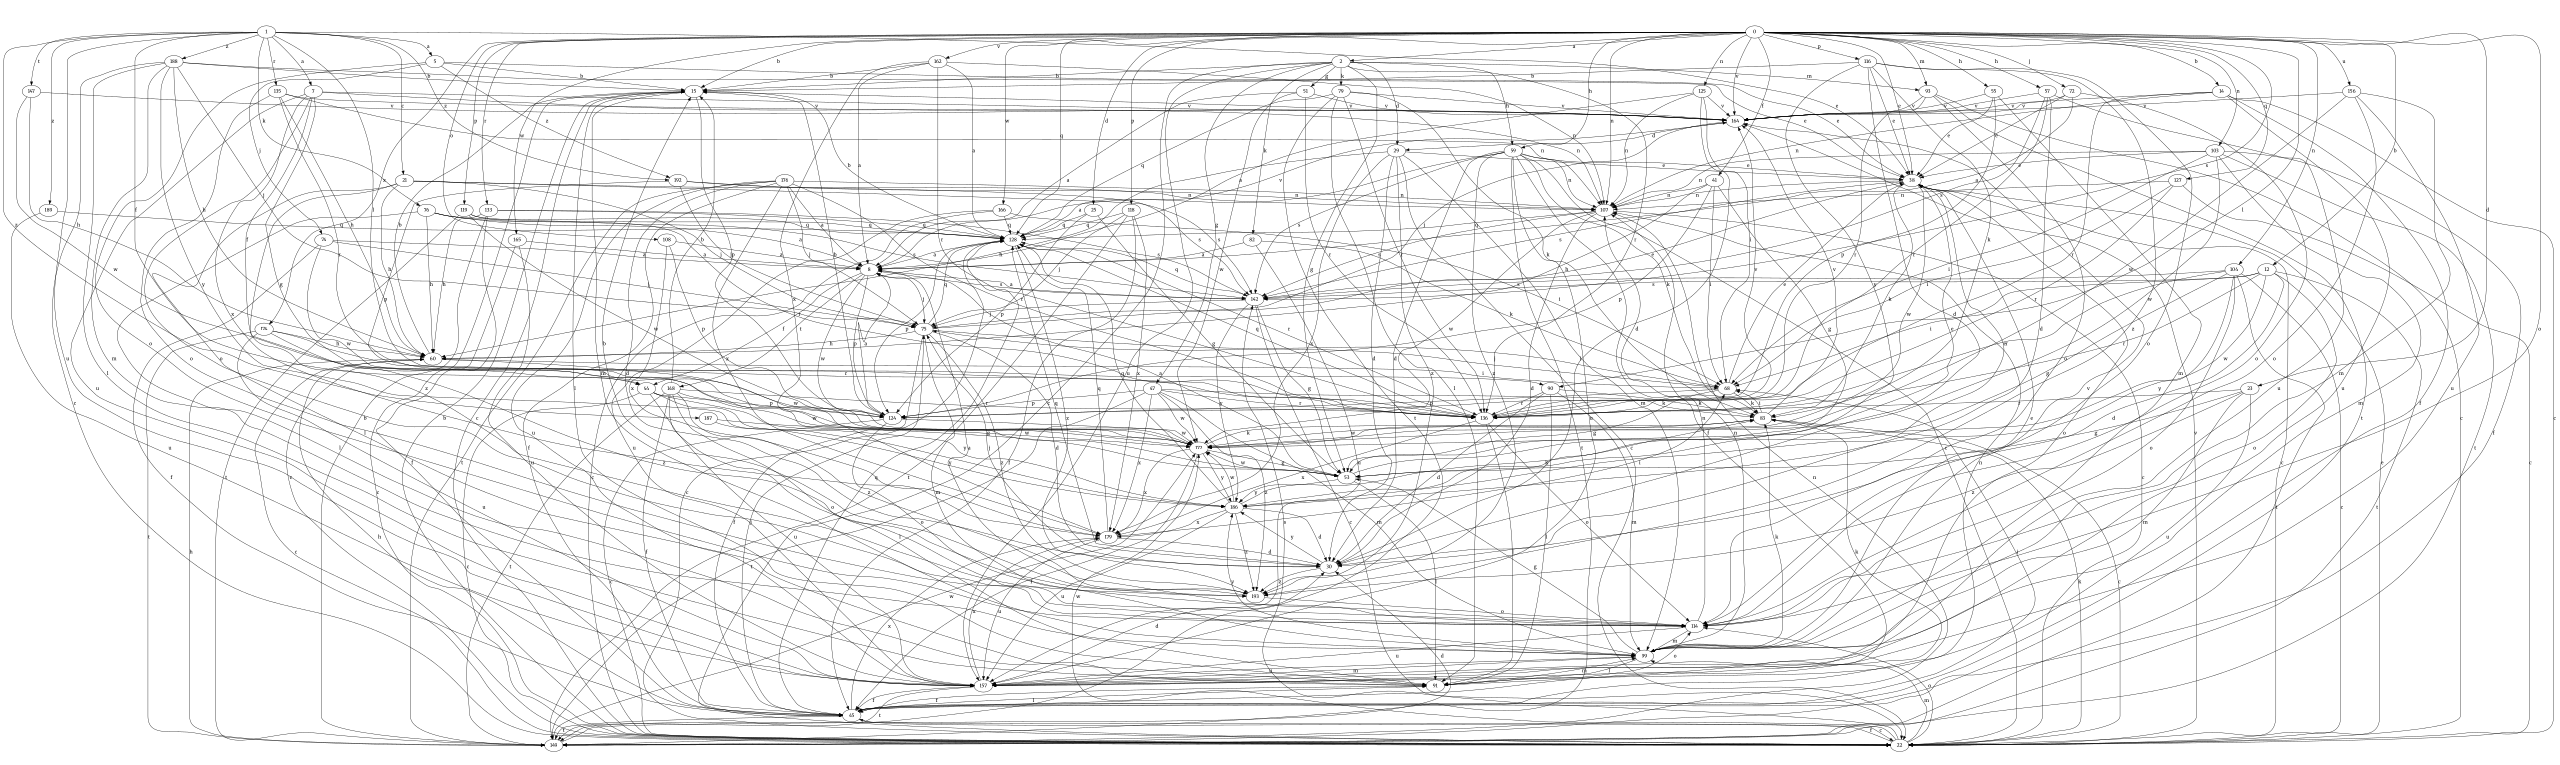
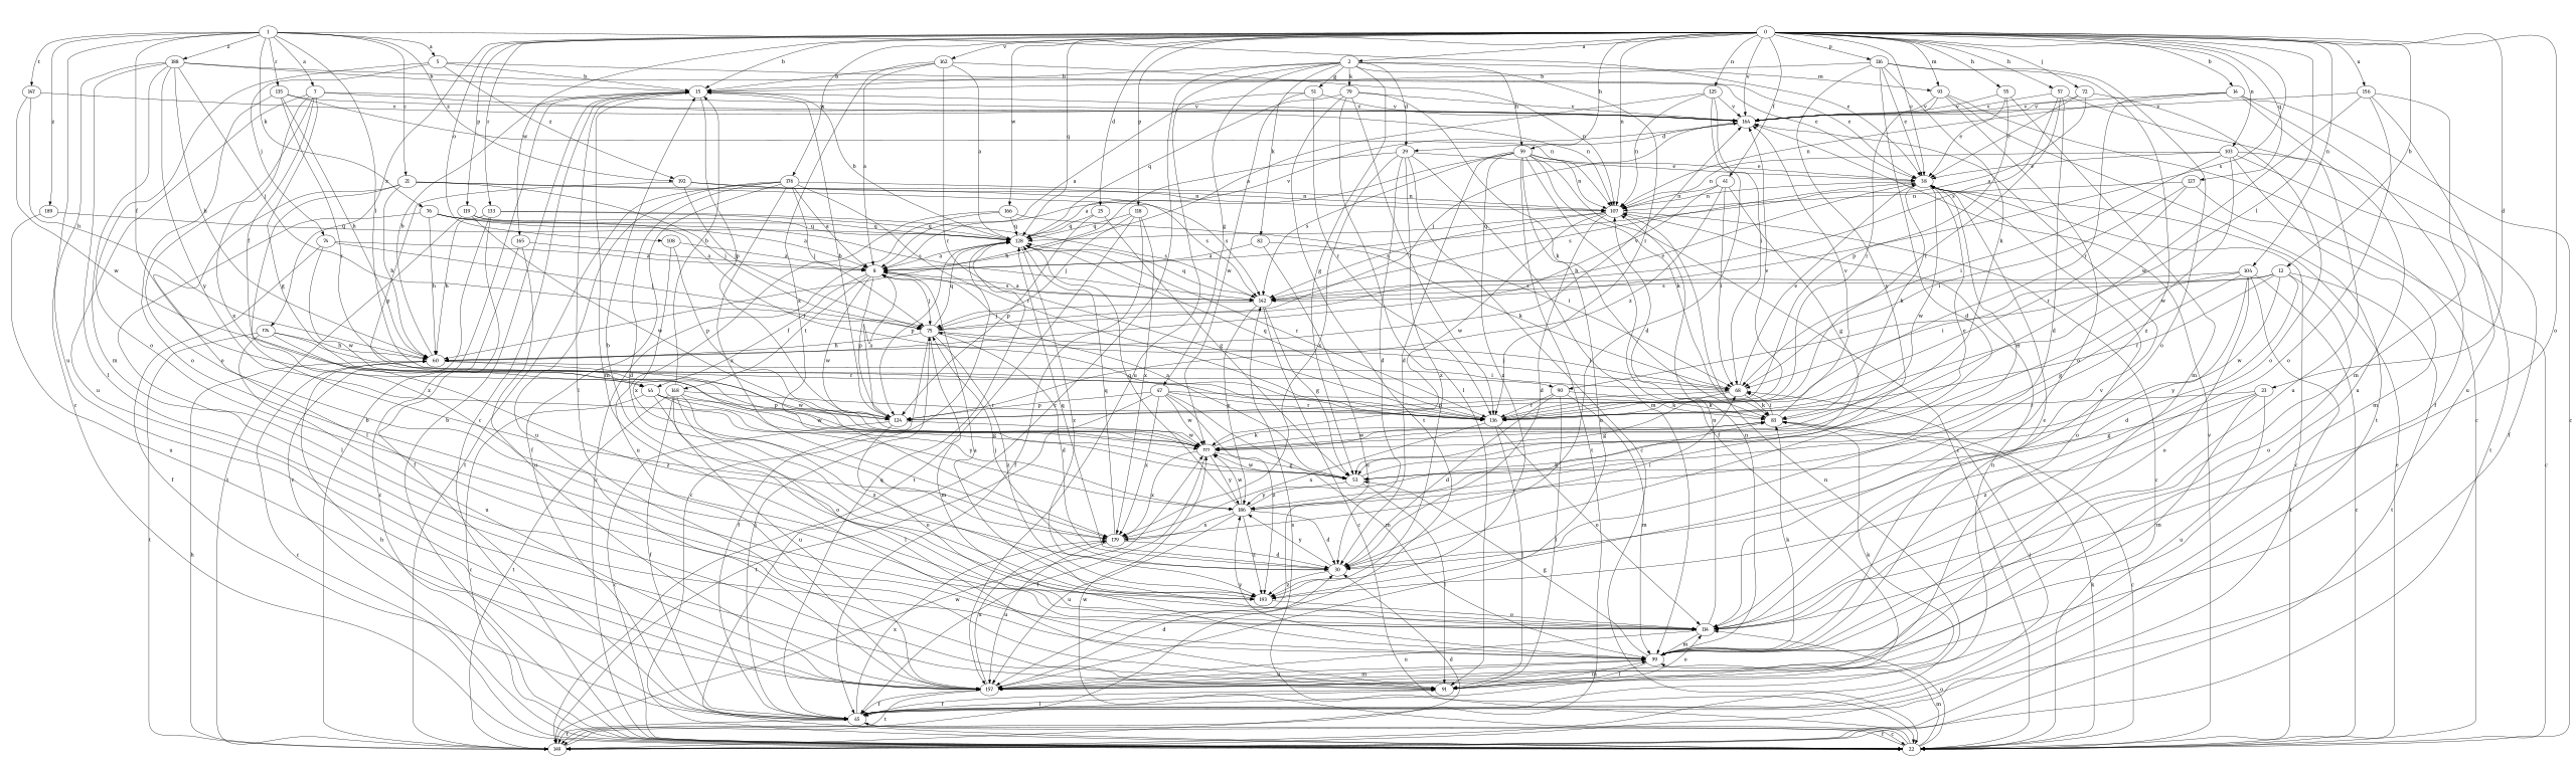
  strict digraph {
    fontname=Merriweather
    node [fontname=Merriweather]
    edge [fontname=Merriweather]
    0
    2
    12
    14
    15
    23
    25
    38
    41
    55
    57
    59
    72
    90
    93
    103
    104
    n18 [label=125]
    107
    108
    114
    116
    118
    119
    127
    128
    133
    142
    156
    162
    164
    165
    166
    174
    176
    29
    157
    22
    47
    51
    53
    79
    82
    136
    172
    30
    68
    149
    45
    n50 [label=124]
    91
    99
    193
    179
    60
    83
    8
    186
    75
    1
    5
    7
    21
    44
    76
    135
    147
-   187
    188
    189
    192
    74
    148
    0 -> 2 [label=a]
    0 -> 12 [label=b]
    0 -> 14 [label=b]
    0 -> 15 [label=b]
    0 -> 23 [label=d]
    0 -> 25 [label=d]
    0 -> 38 [label=e]
    0 -> 41 [label=f]
    0 -> 55 [label=h]
    0 -> 57 [label=h]
    0 -> 59 [label=h]
    0 -> 72 [label=j]
    0 -> 90 [label=l]
    0 -> 93 [label=m]
    0 -> 103 [label=n]
    0 -> 104 [label=n]
    0 -> n18 [label=n]
    0 -> 107 [label=n]
    0 -> 108 [label=o]
    0 -> 114 [label=o]
    0 -> 116 [label=p]
    0 -> 118 [label=p]
    0 -> 119 [label=p]
    0 -> 127 [label=q]
    0 -> 128 [label=q]
    0 -> 133 [label=r]
    0 -> 142 [label=s]
    0 -> 156 [label=u]
    0 -> 162 [label=v]
    0 -> 164 [label=v]
    0 -> 165 [label=w]
    0 -> 166 [label=w]
    0 -> 174 [label=x]
+   0 -> 176 [label=x]
    2 -> 15 [label=b]
    2 -> 59 [label=h]
    2 -> 93 [label=m]
    2 -> 29 [label=d]
    2 -> 157 [label=u]
    2 -> 22 [label=c]
    2 -> 47 [label=g]
    2 -> 51 [label=g]
    2 -> 53 [label=g]
    2 -> 79 [label=k]
    2 -> 82 [label=k]
    2 -> 136 [label=r]
    12 -> 114 [label=o]
    12 -> 142 [label=s]
    12 -> 136 [label=r]
    12 -> 172 [label=w]
    12 -> 30 [label=d]
    12 -> 68 [label=i]
    12 -> 149 [label=t]
    14 -> 107 [label=n]
    14 -> 164 [label=v]
    14 -> 157 [label=u]
    14 -> 22 [label=c]
    14 -> 136 [label=r]
    14 -> 45 [label=f]
    15 -> 164 [label=v]
    15 -> 22 [label=c]
    15 -> n50 [label=p]
    15 -> 91 [label=l]
    15 -> 99 [label=m]
    23 -> 157 [label=u]
    23 -> 53 [label=g]
    23 -> 136 [label=r]
    23 -> 99 [label=m]
    23 -> 193 [label=z]
    25 -> 128 [label=q]
    25 -> 53 [label=g]
    25 -> n50 [label=p]
    38 -> 107 [label=n]
    38 -> 142 [label=s]
    38 -> 22 [label=c]
    38 -> 172 [label=w]
    38 -> 83 [label=k]
    41 -> 107 [label=n]
    41 -> 53 [label=g]
    41 -> 68 [label=i]
-   41 -> n50 [label=p]
+   41 -> n50 [label=z]
    41 -> 60 [label=h]
    55 -> 38 [label=e]
    55 -> 164 [label=v]
    55 -> n50 [label=p]
    55 -> 99 [label=m]
    57 -> 142 [label=s]
    57 -> 164 [label=v]
    57 -> 157 [label=u]
    57 -> 136 [label=r]
    57 -> 30 [label=d]
    59 -> 38 [label=e]
    59 -> 107 [label=n]
    59 -> 142 [label=s]
    59 -> 157 [label=u]
    59 -> 22 [label=c]
    59 -> 30 [label=d]
    59 -> 149 [label=t]
    59 -> 45 [label=f]
    59 -> 193 [label=z]
    59 -> 83 [label=k]
    59 -> 8 [label=a]
    72 -> 38 [label=e]
    72 -> 114 [label=o]
    72 -> 164 [label=v]
    72 -> 8 [label=a]
    90 -> 136 [label=r]
    90 -> 30 [label=d]
    90 -> 91 [label=l]
    90 -> 99 [label=m]
    90 -> 83 [label=k]
    93 -> 114 [label=o]
    93 -> 164 [label=v]
    93 -> 22 [label=c]
    93 -> 136 [label=r]
    93 -> 149 [label=t]
    103 -> 38 [label=e]
    103 -> 107 [label=n]
    103 -> 172 [label=w]
    103 -> 68 [label=i]
    103 -> 149 [label=t]
    103 -> 45 [label=f]
    103 -> 99 [label=m]
    104 -> 114 [label=o]
    104 -> 142 [label=s]
    104 -> 22 [label=c]
    104 -> 53 [label=g]
    104 -> 136 [label=r]
    104 -> 149 [label=t]
    104 -> 186 [label=y]
    n18 -> 107 [label=n]
    n18 -> 164 [label=v]
    n18 -> 30 [label=d]
    n18 -> 68 [label=i]
    n18 -> 8 [label=a]
    107 -> 128 [label=q]
    107 -> 142 [label=s]
    107 -> 22 [label=c]
    107 -> 172 [label=w]
    107 -> 30 [label=d]
    108 -> n50 [label=p]
    108 -> 179 [label=x]
    108 -> 8 [label=a]
    114 -> 107 [label=n]
    114 -> 157 [label=u]
    114 -> 99 [label=m]
    114 -> 8 [label=a]
    116 -> 15 [label=b]
    116 -> 38 [label=e]
    116 -> 114 [label=o]
    116 -> 30 [label=d]
    116 -> 193 [label=z]
    116 -> 83 [label=k]
    116 -> 186 [label=y]
    118 -> 128 [label=q]
    118 -> 149 [label=t]
    118 -> 45 [label=f]
    118 -> 179 [label=x]
    118 -> 75 [label=j]
    119 -> 128 [label=q]
    119 -> 136 [label=r]
    119 -> 172 [label=w]
    119 -> 149 [label=t]
    127 -> 107 [label=n]
    127 -> 22 [label=c]
    127 -> 136 [label=r]
    127 -> 68 [label=i]
    128 -> 15 [label=b]
    128 -> 164 [label=v]
    128 -> 22 [label=c]
    128 -> 136 [label=r]
    128 -> n50 [label=p]
    128 -> 193 [label=z]
    128 -> 8 [label=a]
    133 -> 128 [label=q]
    133 -> 142 [label=s]
    133 -> 22 [label=c]
    133 -> 45 [label=f]
    133 -> 60 [label=h]
    142 -> 128 [label=q]
    142 -> 22 [label=c]
    142 -> 53 [label=g]
    142 -> 8 [label=a]
    142 -> 186 [label=y]
    142 -> 75 [label=j]
    156 -> 114 [label=o]
    156 -> 164 [label=v]
    156 -> 157 [label=u]
    156 -> 172 [label=w]
    156 -> 99 [label=m]
    162 -> 15 [label=b]
    162 -> 107 [label=n]
    162 -> 128 [label=a]
    162 -> 136 [label=r]
    162 -> 179 [label=x]
    162 -> 8 [label=a]
    164 -> 29 [label=d]
    164 -> 75 [label=j]
    165 -> 157 [label=u]
    165 -> 22 [label=c]
    165 -> 8 [label=a]
    166 -> 128 [label=q]
    166 -> 157 [label=u]
    166 -> 22 [label=c]
    166 -> 68 [label=i]
    174 -> 157 [label=u]
    174 -> 136 [label=r]
    174 -> 149 [label=t]
    174 -> 193 [label=z]
    174 -> 60 [label=h]
    176 -> 107 [label=n]
    176 -> 157 [label=u]
    176 -> 136 [label=r]
    176 -> 30 [label=d]
    176 -> 149 [label=t]
    176 -> 45 [label=f]
    176 -> 179 [label=x]
    176 -> 8 [label=a]
    176 -> 75 [label=j]
    29 -> 38 [label=e]
    29 -> 22 [label=c]
    29 -> 30 [label=d]
    29 -> 99 [label=m]
    29 -> 193 [label=z]
    29 -> 179 [label=x]
    29 -> 60 [label=h]
    157 -> 38 [label=o]
    157 -> 30 [label=d]
    157 -> 149 [label=t]
    157 -> 45 [label=f]
    157 -> 99 [label=m]
    157 -> 179 [label=x]
    22 -> 15 [label=b]
    22 -> 38 [label=e]
    22 -> 114 [label=o]
    22 -> 142 [label=s]
    22 -> 164 [label=v]
    22 -> 172 [label=w]
    22 -> 45 [label=f]
    22 -> 99 [label=m]
    22 -> 83 [label=k]
    47 -> 136 [label=r]
    47 -> 172 [label=w]
    47 -> 149 [label=t]
    47 -> n50 [label=p]
    47 -> 99 [label=m]
    47 -> 193 [label=z]
    47 -> 179 [label=x]
    47 -> 83 [label=k]
    51 -> 164 [label=v]
    51 -> 136 [label=r]
    51 -> 172 [label=w]
    51 -> 8 [label=a]
    53 -> 38 [label=e]
    53 -> 172 [label=w]
    53 -> 91 [label=l]
    53 -> 8 [label=a]
    53 -> 186 [label=y]
    79 -> 128 [label=q]
    79 -> 164 [label=v]
    79 -> 136 [label=r]
    79 -> 149 [label=t]
    79 -> 91 [label=l]
    79 -> 83 [label=k]
    82 -> 157 [label=u]
    82 -> 68 [label=k]
    82 -> 8 [label=a]
    136 -> 114 [label=o]
    136 -> 128 [label=q]
    136 -> 164 [label=v]
    136 -> 91 [label=l]
    136 -> 179 [label=x]
    172 -> 53 [label=g]
    172 -> 45 [label=f]
    172 -> 179 [label=x]
    172 -> 83 [label=k]
    172 -> 186 [label=y]
    30 -> 128 [label=q]
    30 -> 193 [label=z]
    30 -> 186 [label=y]
    30 -> 75 [label=j]
    68 -> 38 [label=e]
    68 -> 53 [label=g]
    68 -> n50 [label=p]
    68 -> 83 [label=k]
    68 -> 75 [label=j]
    149 -> 15 [label=b]
    149 -> 107 [label=n]
    149 -> 172 [label=w]
    149 -> 30 [label=d]
    149 -> 60 [label=h]
    45 -> 107 [label=n]
    45 -> 128 [label=q]
    45 -> 22 [label=c]
    45 -> 68 [label=i]
    45 -> 149 [label=t]
    45 -> 91 [label=l]
    45 -> 179 [label=x]
    45 -> 60 [label=h]
    45 -> 75 [label=j]
    n50 -> 15 [label=b]
    n50 -> 114 [label=o]
    n50 -> 22 [label=c]
    n50 -> 172 [label=w]
    n50 -> 8 [label=a]
    91 -> 114 [label=o]
    91 -> 45 [label=f]
    91 -> 99 [label=m]
    91 -> 83 [label=k]
    99 -> 38 [label=e]
    99 -> 107 [label=n]
    99 -> 164 [label=v]
    99 -> 157 [label=u]
    99 -> 53 [label=g]
    99 -> 91 [label=l]
    99 -> 83 [label=k]
    99 -> 186 [label=y]
    193 -> 15 [label=b]
    193 -> 114 [label=o]
    179 -> 128 [label=q]
    179 -> 157 [label=u]
    179 -> 30 [label=d]
    179 -> 68 [label=i]
    60 -> 15 [label=b]
+   60 -> 164 [label=v]
    60 -> 22 [label=c]
    60 -> 172 [label=w]
    60 -> 68 [label=i]
    83 -> 164 [label=v]
    83 -> 22 [label=c]
    83 -> 172 [label=w]
    83 -> 68 [label=i]
    8 -> 142 [label=s]
    8 -> 172 [label=w]
    8 -> n50 [label=p]
    8 -> 75 [label=j]
    8 -> 44 [label=f]
    8 -> 148 [label=t]
    186 -> 38 [label=e]
    186 -> 128 [label=q]
    186 -> 157 [label=u]
    186 -> 172 [label=w]
    186 -> 30 [label=d]
    186 -> 193 [label=z]
    186 -> 179 [label=x]
    186 -> 83 [label=k]
    75 -> 38 [label=e]
    75 -> 128 [label=q]
    75 -> 30 [label=d]
    75 -> 68 [label=i]
    75 -> 45 [label=f]
    75 -> 99 [label=m]
    75 -> 193 [label=z]
    75 -> 60 [label=h]
    1 -> 38 [label=e]
    1 -> 90 [label=l]
    1 -> 157 [label=u]
    1 -> 5 [label=a]
    1 -> 7 [label=a]
    1 -> 21 [label=c]
    1 -> 44 [label=f]
    1 -> 76 [label=k]
    1 -> 135 [label=r]
    1 -> 147 [label=t]
-   1 -> 187 [label=z]
    1 -> 188 [label=z]
    1 -> 189 [label=z]
    1 -> 192 [label=z]
    5 -> 15 [label=b]
    5 -> 38 [label=e]
    5 -> 114 [label=o]
    5 -> 192 [label=z]
    5 -> 74 [label=j]
    7 -> 107 [label=n]
    7 -> 114 [label=o]
    7 -> 164 [label=v]
    7 -> 157 [label=u]
    7 -> 53 [label=g]
    7 -> 179 [label=x]
    7 -> 44 [label=f]
    21 -> 107 [label=n]
    21 -> 142 [label=s]
    21 -> 91 [label=l]
    21 -> 193 [label=z]
    21 -> 60 [label=h]
    21 -> 75 [label=j]
    44 -> 114 [label=o]
    44 -> 22 [label=c]
    44 -> 53 [label=g]
    44 -> n50 [label=p]
    44 -> 186 [label=y]
    76 -> 128 [label=q]
    76 -> 142 [label=s]
    76 -> 91 [label=l]
    76 -> 60 [label=h]
    76 -> 8 [label=a]
    135 -> 107 [label=n]
    135 -> 114 [label=o]
    135 -> 164 [label=v]
    135 -> 136 [label=r]
    135 -> 60 [label=h]
    147 -> 164 [label=v]
    147 -> 172 [label=w]
    147 -> 60 [label=h]
-   187 -> 172 [label=w]
-   187 -> 186 [label=y]
    188 -> 15 [label=b]
    188 -> 38 [label=e]
    188 -> 22 [label=c]
    188 -> 91 [label=l]
    188 -> 99 [label=m]
    188 -> 60 [label=h]
    188 -> 186 [label=y]
    188 -> 75 [label=j]
    189 -> 128 [label=q]
    189 -> 157 [label=u]
    192 -> 107 [label=n]
    192 -> 142 [label=s]
    192 -> n50 [label=p]
    192 -> 75 [label=j]
    74 -> 172 [label=w]
    74 -> 45 [label=f]
    74 -> 8 [label=a]
    74 -> 75 [label=j]
    148 -> 15 [label=b]
    148 -> 157 [label=u]
    148 -> 136 [label=r]
    148 -> 172 [label=w]
    148 -> 149 [label=t]
    148 -> 45 [label=f]
    148 -> 91 [label=l]
    148 -> 193 [label=z]
  }
